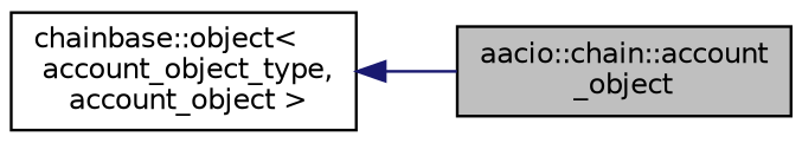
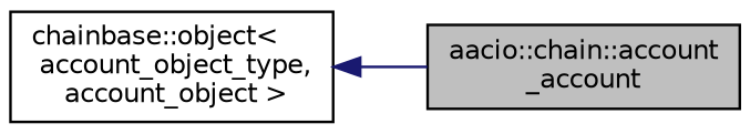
  digraph {
    rankdir=LR
    node [color=black fontname=Helvetica fontsize=10 shape=record style=filled]
-   n1 [fillcolor=grey75 fontcolor=black height=0.2 label="aacio::chain::account\l_object" width=0.4]
+   n1 [fillcolor=grey75 fontcolor=black height=0.2 label="aacio::chain::account\l_account" width=0.4]
    n2 [fillcolor=white height=0.2 label="chainbase::object\<\l account_object_type,\l account_object \>" width=0.4]
    n2 -> n1 [color=midnightblue dir=back fontname=Helvetica fontsize=10 labelfontname=Helvetica labelfontsize=10 style=solid]
  }
